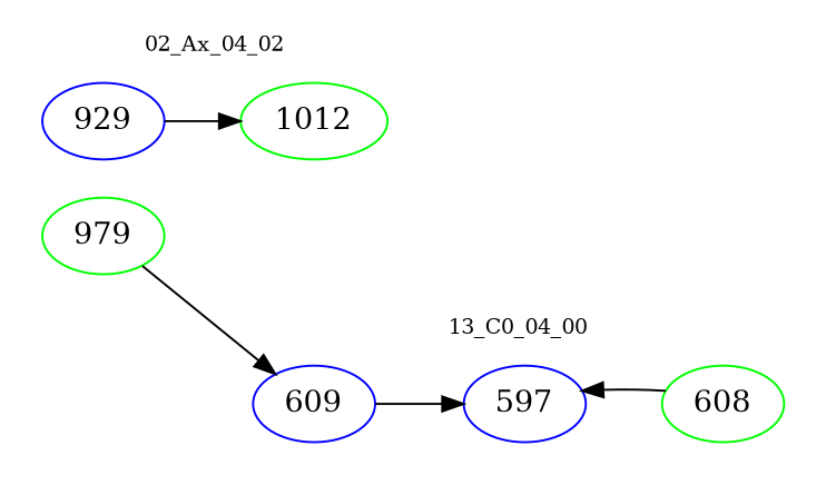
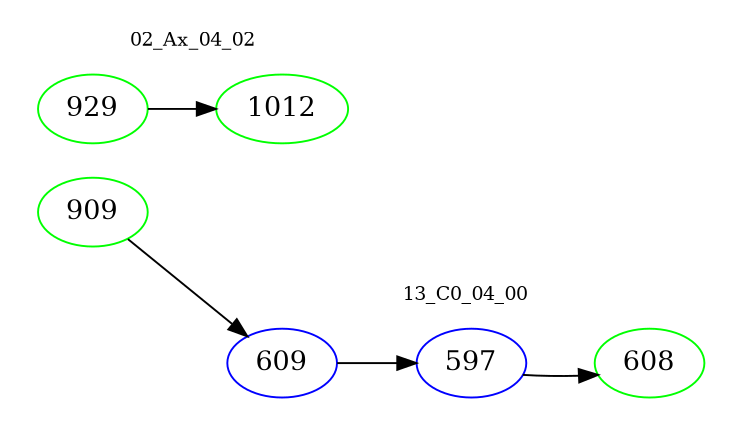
  digraph {
    rankdir=LR
    node [color=green]
    edge [color=black]
-   n1 [label=979]
-   n2 [color=blue label=929]
+   n1 [label=909]
+   n2 [label=929]
    n3 [label=1012]
    n4 [color=blue label=609]
    n5 [color=blue label=597]
    n6 [label=608]
    subgraph cluster_1 {
      color=white
      fontsize=10
      label="02_Ax_04_02"
      n1
      n2
      n3
    }
    subgraph cluster_2 {
      color=white
      fontsize=10
      label="13_C0_04_00"
      n4
      n5
      n6
    }
    n1 -> n4
    n2 -> n3
    n4 -> n5
-   n6 -> n5
+   n5 -> n6
  }
